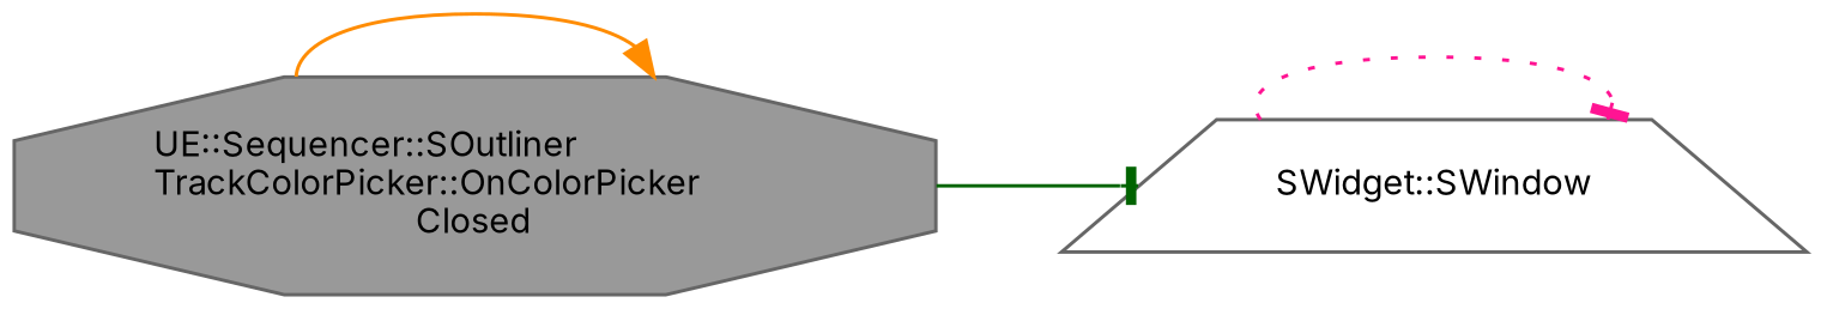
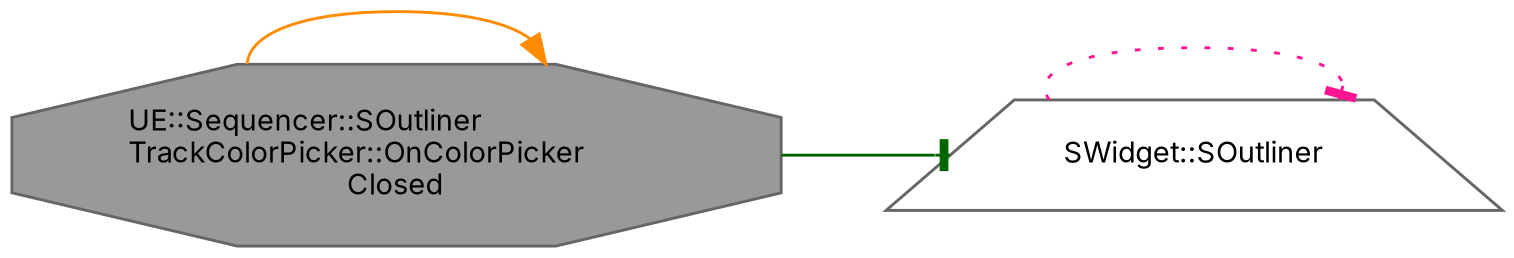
  digraph {
    rankdir=LR
    fontname=Inter
    node [fontname=Inter fontsize=10 style=filled]
    edge [fontname=Inter fontsize=10 labelfontname=Helvetica labelfontsize=10 style=solid arrowhead=tee]
    n1 [color=gray40 fillcolor=grey60 fontcolor=black height=0.2 label="UE::Sequencer::SOutliner\lTrackColorPicker::OnColorPicker\lClosed" shape=octagon width=0.4]
-   n2 [color=grey40 fillcolor=white height=0.2 label="SWidget::SWindow" shape=trapezium width=0.4]
+   n2 [color=grey40 fillcolor=white height=0.2 label="SWidget::SOutliner" shape=trapezium width=0.4]
    n1 -> n1 [color=darkorange arrowhead=normal]
    n1 -> n2 [color=darkgreen]
    n2 -> n2 [color=deeppink style=dotted]
  }
